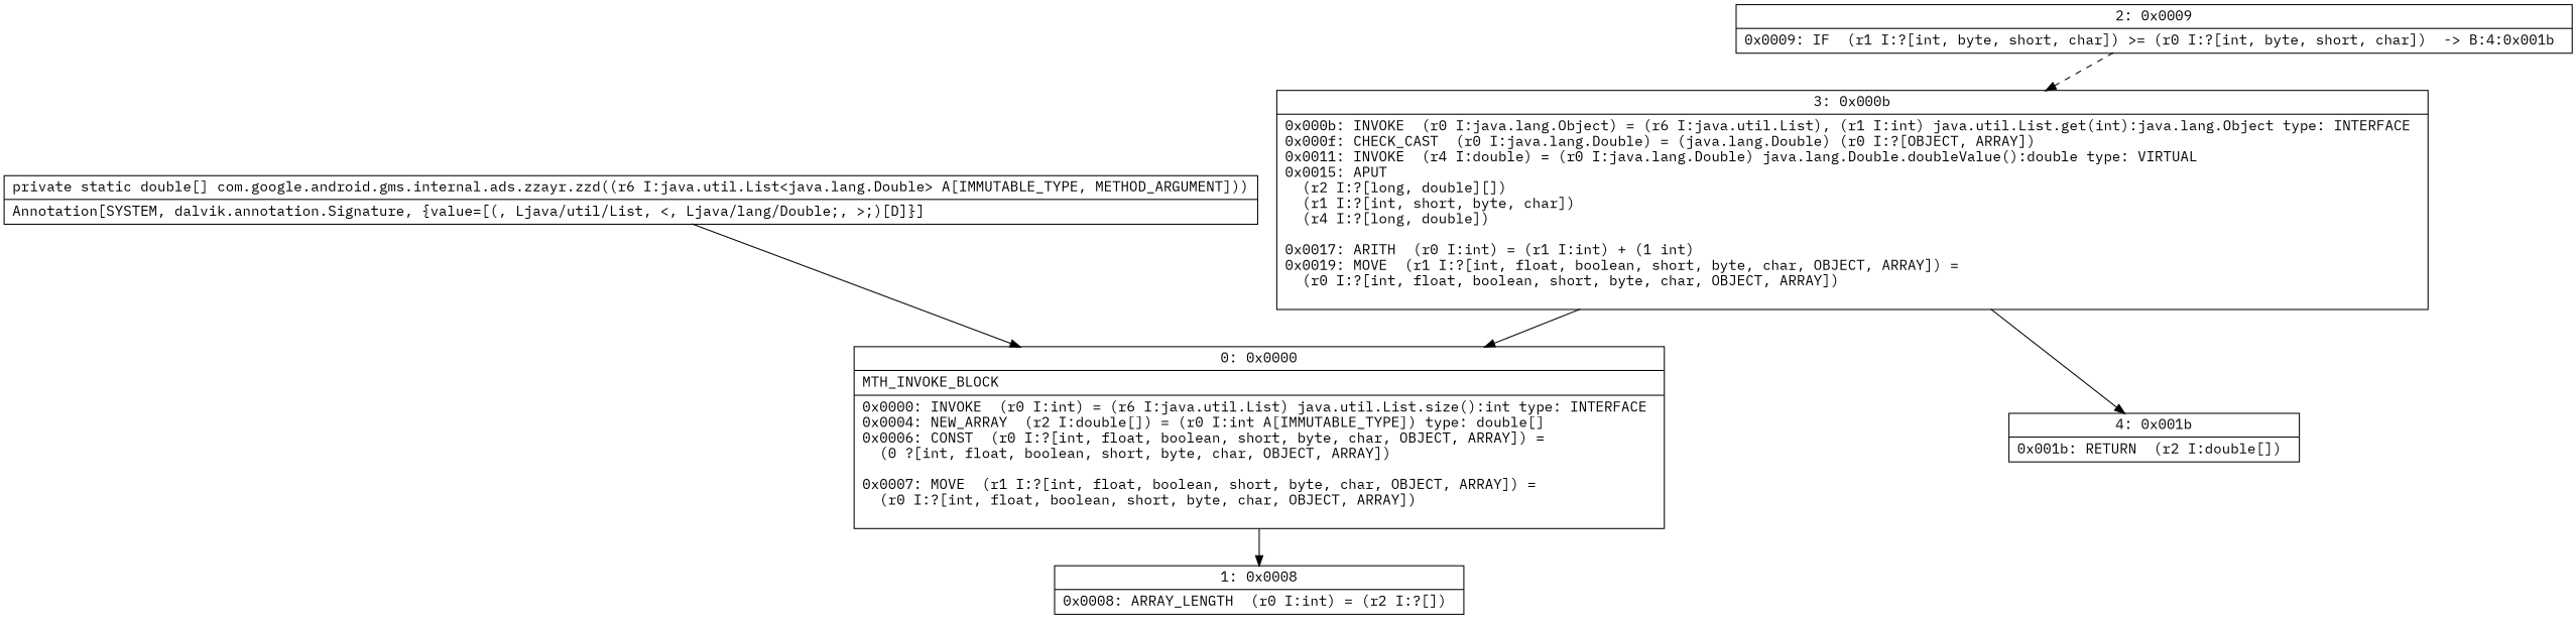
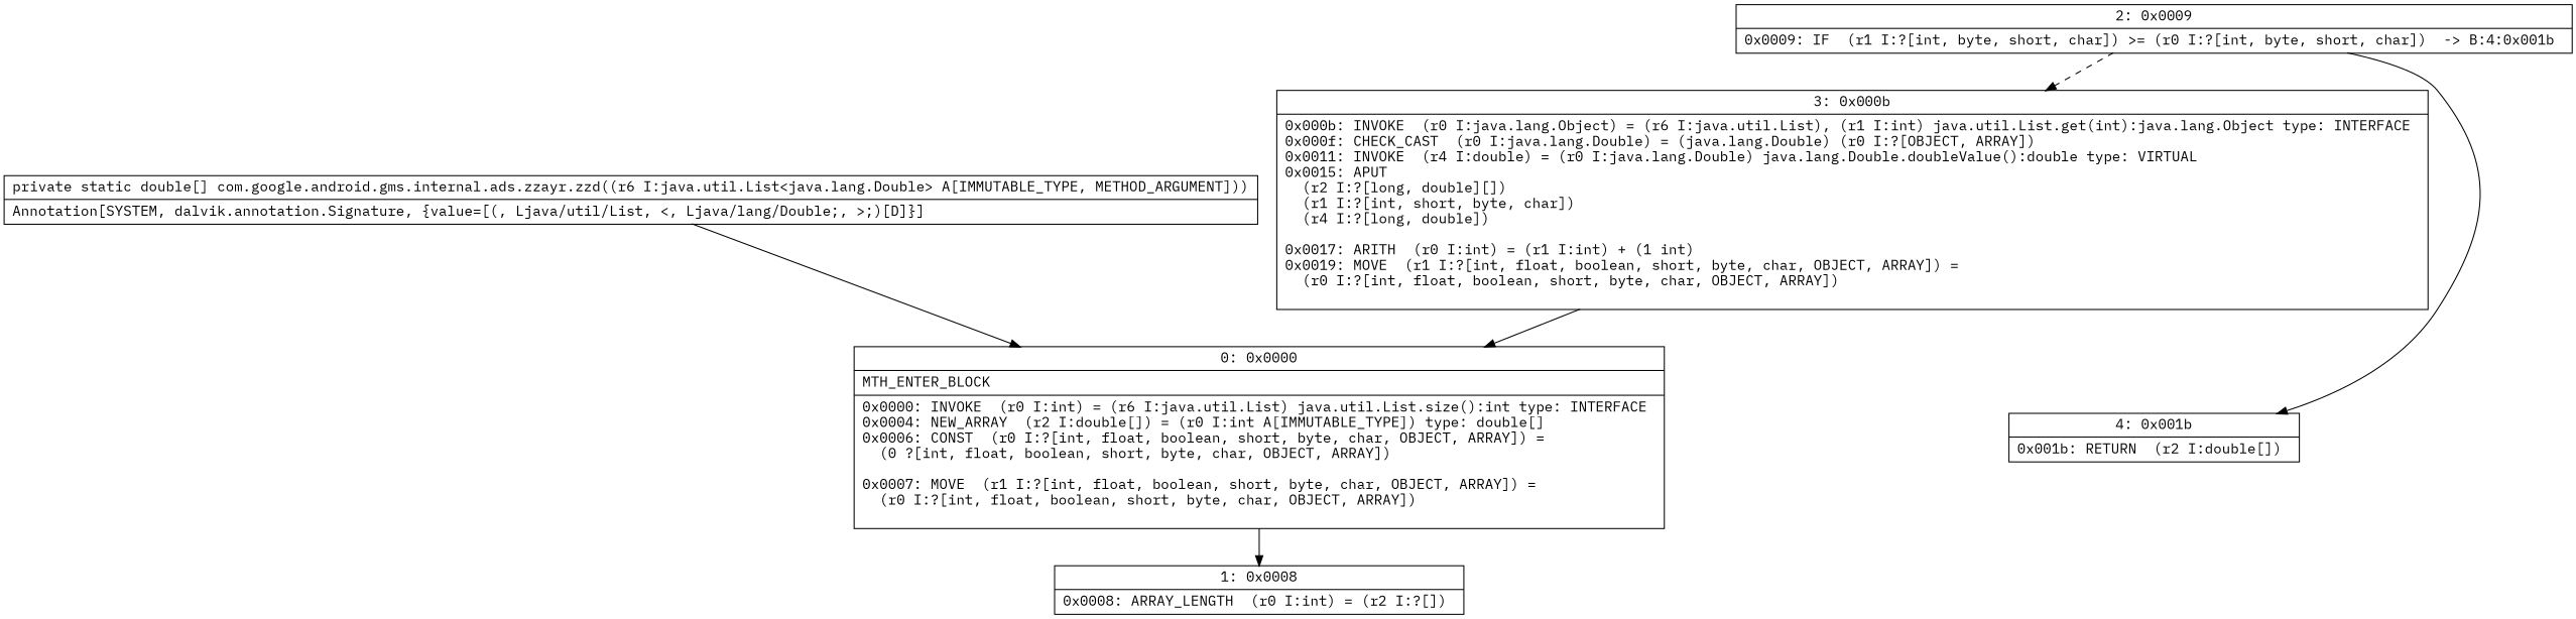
  digraph {
    fontname="IBM Plex Mono"
    node [fontname="IBM Plex Mono" shape=record]
    edge [fontname="IBM Plex Mono"]
-   n1 [label="{0\:\ 0x0000|MTH_INVOKE_BLOCK\l|0x0000: INVOKE  (r0 I:int) = (r6 I:java.util.List) java.util.List.size():int type: INTERFACE \l0x0004: NEW_ARRAY  (r2 I:double[]) = (r0 I:int A[IMMUTABLE_TYPE]) type: double[] \l0x0006: CONST  (r0 I:?[int, float, boolean, short, byte, char, OBJECT, ARRAY]) = \l  (0 ?[int, float, boolean, short, byte, char, OBJECT, ARRAY])\l \l0x0007: MOVE  (r1 I:?[int, float, boolean, short, byte, char, OBJECT, ARRAY]) = \l  (r0 I:?[int, float, boolean, short, byte, char, OBJECT, ARRAY])\l \l}"]
+   n1 [label="{0\:\ 0x0000|MTH_ENTER_BLOCK\l|0x0000: INVOKE  (r0 I:int) = (r6 I:java.util.List) java.util.List.size():int type: INTERFACE \l0x0004: NEW_ARRAY  (r2 I:double[]) = (r0 I:int A[IMMUTABLE_TYPE]) type: double[] \l0x0006: CONST  (r0 I:?[int, float, boolean, short, byte, char, OBJECT, ARRAY]) = \l  (0 ?[int, float, boolean, short, byte, char, OBJECT, ARRAY])\l \l0x0007: MOVE  (r1 I:?[int, float, boolean, short, byte, char, OBJECT, ARRAY]) = \l  (r0 I:?[int, float, boolean, short, byte, char, OBJECT, ARRAY])\l \l}"]
    n2 [label="{1\:\ 0x0008|0x0008: ARRAY_LENGTH  (r0 I:int) = (r2 I:?[]) \l}"]
    n3 [label="{2\:\ 0x0009|0x0009: IF  (r1 I:?[int, byte, short, char]) \>= (r0 I:?[int, byte, short, char])  \-\> B:4:0x001b \l}"]
    n4 [label="{3\:\ 0x000b|0x000b: INVOKE  (r0 I:java.lang.Object) = (r6 I:java.util.List), (r1 I:int) java.util.List.get(int):java.lang.Object type: INTERFACE \l0x000f: CHECK_CAST  (r0 I:java.lang.Double) = (java.lang.Double) (r0 I:?[OBJECT, ARRAY]) \l0x0011: INVOKE  (r4 I:double) = (r0 I:java.lang.Double) java.lang.Double.doubleValue():double type: VIRTUAL \l0x0015: APUT  \l  (r2 I:?[long, double][])\l  (r1 I:?[int, short, byte, char])\l  (r4 I:?[long, double])\l \l0x0017: ARITH  (r0 I:int) = (r1 I:int) + (1 int) \l0x0019: MOVE  (r1 I:?[int, float, boolean, short, byte, char, OBJECT, ARRAY]) = \l  (r0 I:?[int, float, boolean, short, byte, char, OBJECT, ARRAY])\l \l}"]
    n5 [label="{4\:\ 0x001b|0x001b: RETURN  (r2 I:double[]) \l}"]
    n6 [label="{private static double[] com.google.android.gms.internal.ads.zzayr.zzd((r6 I:java.util.List\<java.lang.Double\> A[IMMUTABLE_TYPE, METHOD_ARGUMENT]))  | Annotation[SYSTEM, dalvik.annotation.Signature, \{value=[(, Ljava\/util\/List, \<, Ljava\/lang\/Double;, \>;)[D]\}]\l}"]
    n1 -> n2
    n3 -> n4 [style=dashed]
-   n4 -> n5
+   n3 -> n5
    n4 -> n1
    n6 -> n1
  }
